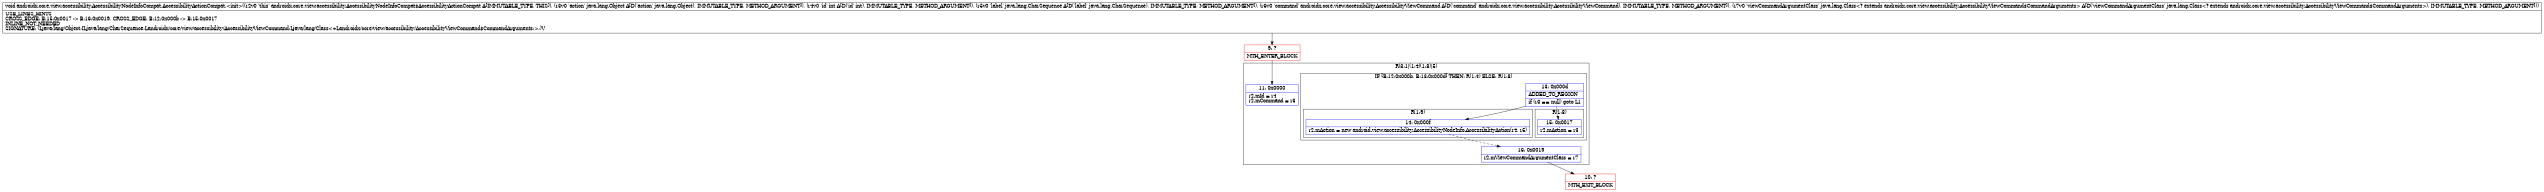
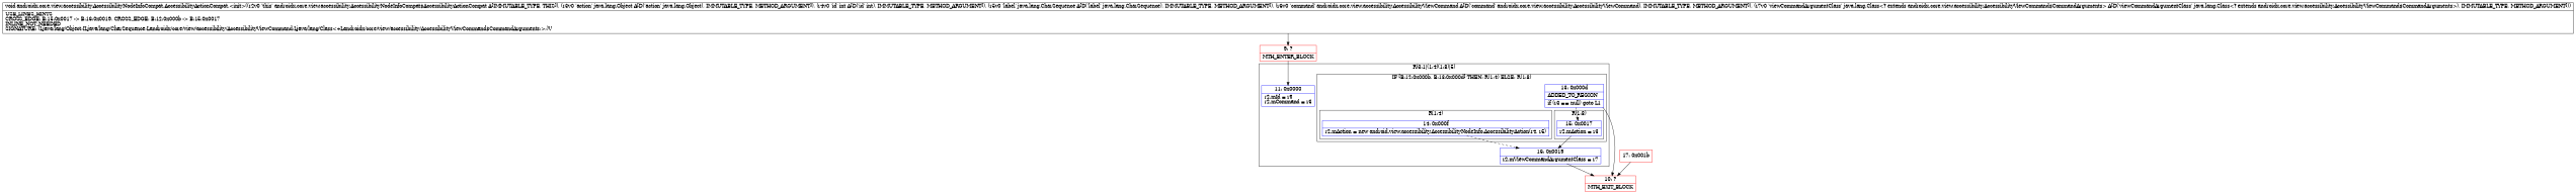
  digraph {
    node [color=blue shape=record]
    n1 [label="{14\:\ 0x000f|r2.mAction = new android.view.accessibility.AccessibilityNodeInfo.AccessibilityAction(r4, r5)\l}"]
    n2 [label="{15\:\ 0x0017|r2.mAction = r3\l}"]
    n3 [label="{13\:\ 0x000d|ADDED_TO_REGION\l|if (r3 == null) goto L1\l}"]
-   n4 [label="{11\:\ 0x0000|r2.mId = r4\lr2.mCommand = r6\l}"]
+   n4 [label="{11\:\ 0x0000|r2.mId = r9\lr2.mCommand = r6\l}"]
    n5 [label="{16\:\ 0x0019|r2.mViewCommandArgumentClass = r7\l}"]
    n6 [color=red label="{10\:\ ?|MTH_EXIT_BLOCK\l}"]
+   n7 [color=red label="{17\:\ 0x001b}"]
    n8 [color=red label="{9\:\ ?|MTH_ENTER_BLOCK\l}"]
    n9 [label="{void androidx.core.view.accessibility.AccessibilityNodeInfoCompat.AccessibilityActionCompat.\<init\>((r2v0 'this' androidx.core.view.accessibility.AccessibilityNodeInfoCompat$AccessibilityActionCompat A[IMMUTABLE_TYPE, THIS]), (r3v0 'action' java.lang.Object A[D('action' java.lang.Object), IMMUTABLE_TYPE, METHOD_ARGUMENT]), (r4v0 'id' int A[D('id' int), IMMUTABLE_TYPE, METHOD_ARGUMENT]), (r5v0 'label' java.lang.CharSequence A[D('label' java.lang.CharSequence), IMMUTABLE_TYPE, METHOD_ARGUMENT]), (r6v0 'command' androidx.core.view.accessibility.AccessibilityViewCommand A[D('command' androidx.core.view.accessibility.AccessibilityViewCommand), IMMUTABLE_TYPE, METHOD_ARGUMENT]), (r7v0 'viewCommandArgumentClass' java.lang.Class\<? extends androidx.core.view.accessibility.AccessibilityViewCommand$CommandArguments\> A[D('viewCommandArgumentClass' java.lang.Class\<? extends androidx.core.view.accessibility.AccessibilityViewCommand$CommandArguments\>), IMMUTABLE_TYPE, METHOD_ARGUMENT]))  | USE_LINES_HINTS\lCROSS_EDGE: B:15:0x0017 \-\> B:16:0x0019, CROSS_EDGE: B:12:0x000b \-\> B:15:0x0017\lINLINE_NOT_NEEDED\lSIGNATURE: (Ljava\/lang\/Object;ILjava\/lang\/CharSequence;Landroidx\/core\/view\/accessibility\/AccessibilityViewCommand;Ljava\/lang\/Class\<+Landroidx\/core\/view\/accessibility\/AccessibilityViewCommand$CommandArguments;\>;)V\l}" color=""]
    subgraph cluster_1 {
      label="R(3:1|(1:4)(1:8)|5)"
      n4
      n5
      subgraph cluster_2 {
        label="IF [B:12:0x000b, B:13:0x000d] THEN: R(1:4) ELSE: R(1:8)"
        n3
        subgraph cluster_3 {
-         label="R(1:9)"
+         label="R(1:4)"
          n1
        }
        subgraph cluster_4 {
          label="R(1:8)"
          n2
        }
      }
    }
    n1 -> n5 [style=dashed]
-   n3 -> n1
+   n2 -> n5
+   n3 -> n6
    n3 -> n2 [style=dashed]
    n5 -> n6
+   n7 -> n6
    n8 -> n4
    n9 -> n8
  }
